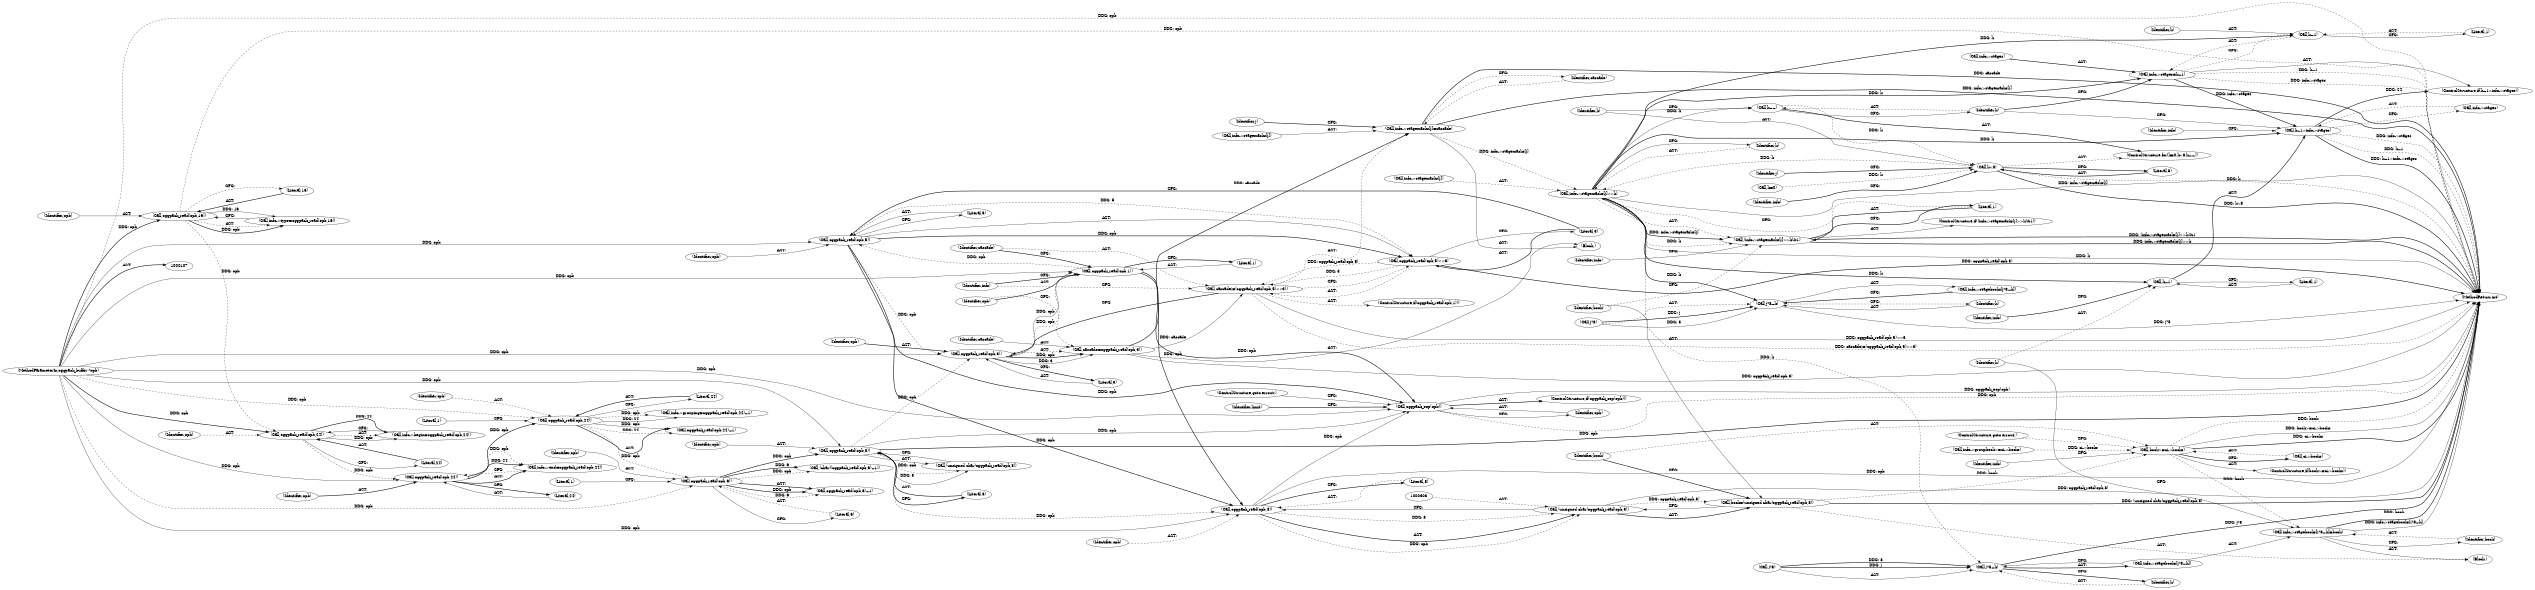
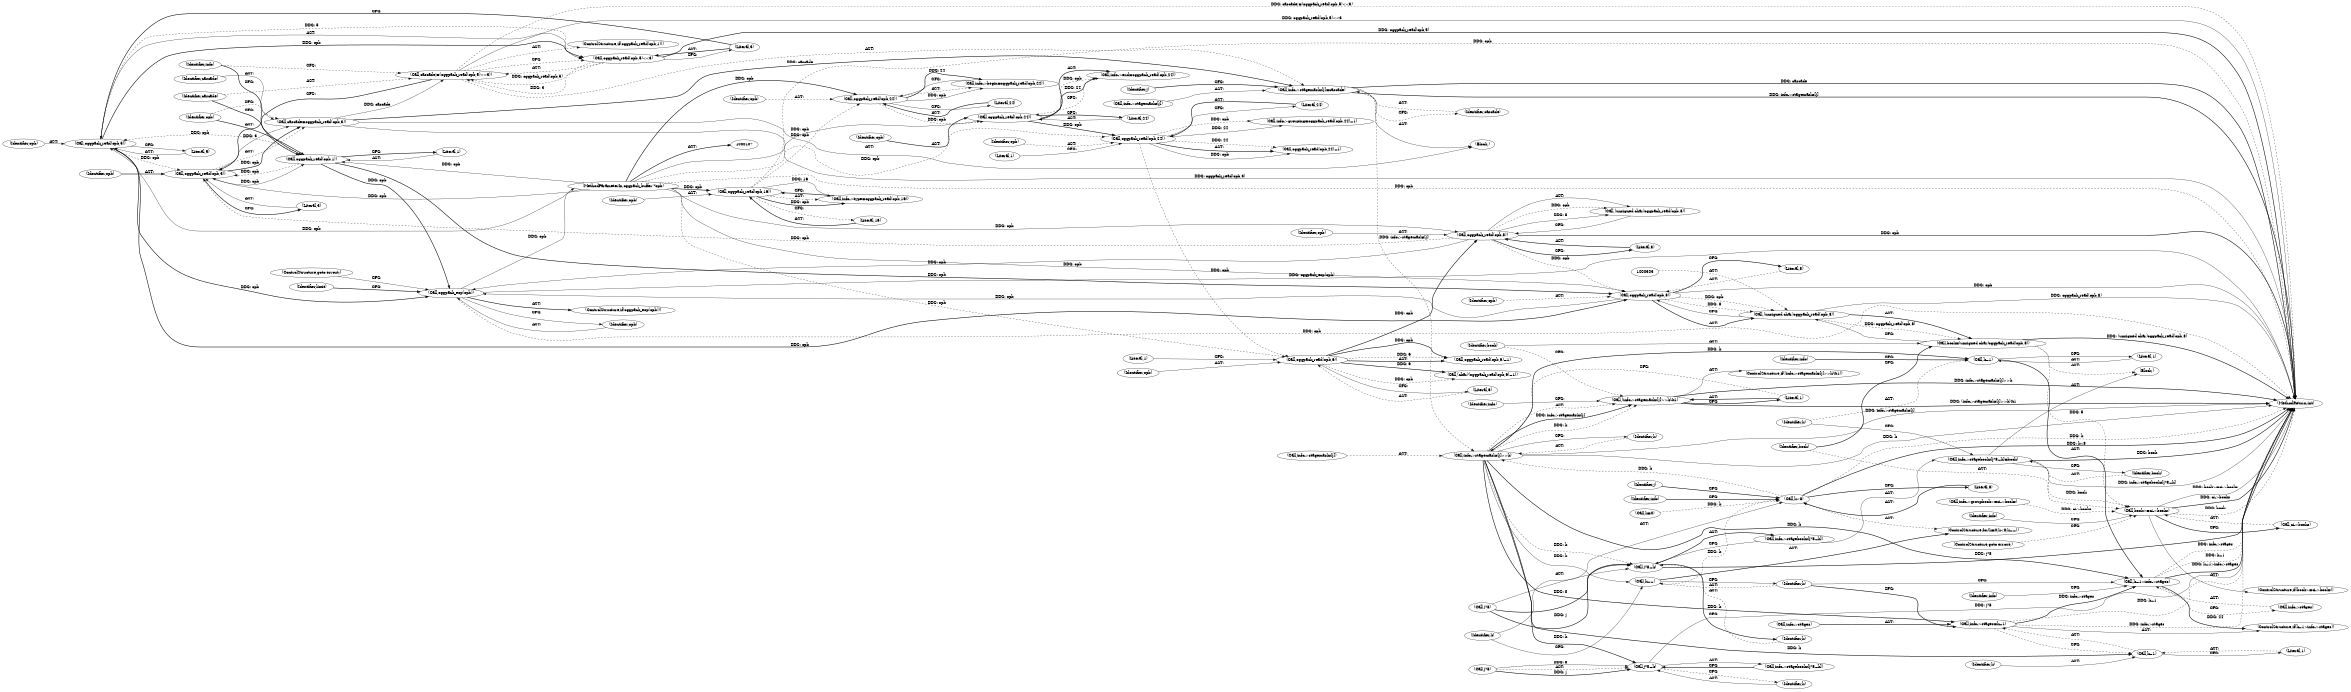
  digraph {
    rankdir=LR
    edge [style=dashed]
    n1 [label="(Call,oggpack_read(opb,5))"]
    n2 [label="(Call,oggpack_read(opb,3))"]
    n3 [label="(Call,oggpack_read(opb,5)<<3)"]
    n4 [label="(Call,oggpack_read(opb,8))"]
    n5 [label="(Call,oggpack_eop(opb))"]
    n6 [label="(Literal,5)"]
    n7 [label="(Call,oggpack_read(opb,1))"]
    n8 [label="(Call,cascade=oggpack_read(opb,3))"]
    n9 [label="(Literal,3)"]
    n10 [label="(MethodReturn,int)"]
    n11 [label="(Call,cascade|=(oggpack_read(opb,5)<<3))"]
    n12 [label="(Literal,3)"]
    n13 [label="(Call,(unsigned char)oggpack_read(opb,8))"]
    n14 [label="(Literal,8)"]
    n15 [label="(Identifier,opb)"]
    n16 [label="(ControlStructure,if(oggpack_eop(opb)))"]
    n17 [label="(Literal,1)"]
    n18 [label="(ControlStructure,if(oggpack_read(opb,1)))"]
    n19 [label="(Call,info->stagemasks[j]=cascade)"]
    n20 [label="(Block,)"]
    n21 [label="(Call,oggpack_read(opb,8))"]
    n22 [label="(Literal,8)"]
    n23 [label="(Call,(unsigned char)oggpack_read(opb,8))"]
    n24 [label="(Call,oggpack_read(opb,6))"]
    n25 [label="(Call,oggpack_read(opb,6)+1)"]
    n26 [label="(Literal,6)"]
    n27 [label="(Call,(char)(oggpack_read(opb,6)+1))"]
    n28 [label="(Call,oggpack_read(opb,24))"]
    n29 [label="(Call,oggpack_read(opb,24)+1)"]
    n30 [label="(Call,info->grouping=oggpack_read(opb,24)+1)"]
    n31 [label="(Literal,24)"]
    n32 [label="(Call,oggpack_read(opb,24))"]
    n33 [label="(Literal,24)"]
    n34 [label="(Call,info->end=oggpack_read(opb,24))"]
    n35 [label="(Call,oggpack_read(opb,24))"]
    n36 [label="(Literal,24)"]
    n37 [label="(Call,info->begin=oggpack_read(opb,24))"]
    n38 [label="(Call,oggpack_read(opb,16))"]
    n39 [label="(Call,info->type=oggpack_read(opb,16))"]
    n40 [label="(Literal,16)"]
    n41 [label="(MethodParameterIn,oggpack_buffer *opb)"]
    1000107
    n43 [label="(Call,info->stagemasks[j]>>k)"]
    n44 [label="(Identifier,cascade)"]
    n45 [label="(Call,k++)"]
    n46 [label="(Call,(info->stagemasks[j]>>k)&1)"]
    n47 [label="(Call,j*8+k)"]
    n48 [label="(Call,k+1>info->stages)"]
    n49 [label="(Call,k+1)"]
    n50 [label="(Call,info->stages=k+1)"]
    n51 [label="(Call,k+1)"]
    n52 [label="(Call,j*8+k)"]
    n53 [label="(Identifier,k)"]
    n54 [label="(Call,k<8)"]
    n55 [label="(ControlStructure,for(k=0;k<8;k++))"]
    n56 [label="(Identifier,k)"]
    n57 [label="(ControlStructure,if((info->stagemasks[j]>>k)&1))"]
    n58 [label="(Literal,1)"]
    n59 [label="(Call,info->stagebooks[j*8+k])"]
    n60 [label="(Identifier,k)"]
    n61 [label="(ControlStructure,if(k+1>info->stages))"]
    n62 [label="(Call,info->stages)"]
    n63 [label="(Literal,1)"]
    n64 [label="(Literal,1)"]
    n65 [label="(Call,info->stagebooks[j*8+k])"]
    n66 [label="(Identifier,k)"]
    n67 [label="(Literal,8)"]
    n68 [label="(Call,info->stagebooks[j*8+k]=book)"]
    n69 [label="(Call,book=(unsigned char)oggpack_read(opb,8))"]
    n70 [label="(Call,book>=ci->books)"]
    n71 [label="(Block,)"]
    n72 [label="(Call,ci->books)"]
    n73 [label="(ControlStructure,if(book>=ci->books))"]
    n74 [label="(Identifier,book)"]
    n75 [label="(Identifier,opb)"]
    n76 [label="(Identifier,opb)"]
    n77 [label="(Identifier,limit)"]
    n78 [label="(Identifier,j)"]
    n79 [label="(Identifier,opb)"]
    n80 [label="(Identifier,info)"]
    n81 [label="(Identifier,info)"]
    n82 [label="(Call,j*8)"]
    n83 [label="(Identifier,info)"]
    n84 [label="(Identifier,info)"]
    n85 [label="(Call,info->groupbook>=ci->books)"]
    n86 [label="(Call,j*8)"]
    n87 [label="(Identifier,info)"]
    n88 [label="(Identifier,k)"]
    n89 [label="(Identifier,book)"]
    n90 [label="(Identifier,opb)"]
    n91 [label="(Identifier,opb)"]
    n92 [label="(Identifier,k)"]
    n93 [label="(Identifier,book)"]
    n94 [label="(Call,info->stagemasks[j])"]
    n95 [label="(Identifier,j)"]
    n96 [label="(Call,k=0)"]
    n97 [label="(Identifier,opb)"]
    n98 [label="(Identifier,opb)"]
    n99 [label="(Identifier,opb)"]
    n100 [label="(Literal,1)"]
    n101 [label="(Identifier,cascade)"]
    n102 [label="(Identifier,opb)"]
    n103 [label="(Call,info->stages)"]
    n104 [label="(Identifier,cascade)"]
    n105 [label="(Identifier,k)"]
    n106 [label="(ControlStructure,goto errout;)"]
    n107 [label="(Identifier,opb)"]
    n108 [label="(Call,info->stagemasks[j])"]
    n109 [label="(Literal,1)"]
    n110 [label="(Identifier,info)"]
    n111 [label="(ControlStructure,goto errout;)"]
    1000303
    n1 -> n2 [label="DDG: opb"]
    n1 -> n3 [label="AST: " style=solid]
    n1 -> n3 [label="DDG: opb" style=bold]
    n1 -> n3 [label="DDG: 5"]
    n1 -> n4 [label="DDG: opb" style=bold]
    n1 -> n5 [label="DDG: opb" style=bold]
    n1 -> n6 [label="CFG: " style=solid]
    n2 -> n7 [label="DDG: opb" style=solid]
    n2 -> n8 [label="AST: "]
    n2 -> n8 [label="DDG: opb" style=bold]
    n2 -> n8 [label="DDG: 3" style=solid]
    n2 -> n9 [label="CFG: " style=bold]
    n3 -> n10 [label="DDG: oggpack_read(opb,5)" style=bold]
    n3 -> n11 [label="AST: "]
    n3 -> n11 [label="DDG: oggpack_read(opb,5)"]
    n3 -> n11 [label="DDG: 3"]
    n3 -> n12 [label="CFG: " style=solid]
    n4 -> n5 [label="DDG: opb" style=solid]
    n4 -> n10 [label="DDG: opb" style=solid]
    n4 -> n13 [label="AST: " style=bold]
    n4 -> n13 [label="DDG: opb"]
    n4 -> n13 [label="DDG: 8"]
    n4 -> n14 [label="CFG: " style=bold]
    n5 -> n10 [label="DDG: oggpack_eop(opb)" style=solid]
    n5 -> n10 [label="DDG: opb"]
    n5 -> n15 [label="CFG: " style=solid]
    n5 -> n16 [label="AST: " style=bold]
    n6 -> n1 [label="AST: " style=solid]
    n7 -> n1 [label="DDG: opb"]
    n7 -> n2 [label="DDG: opb"]
    n7 -> n4 [label="DDG: opb" style=bold]
    n7 -> n5 [label="DDG: opb" style=bold]
    n7 -> n17 [label="CFG: " style=bold]
    n8 -> n10 [label="DDG: oggpack_read(opb,3)" style=solid]
    n8 -> n11 [label="DDG: cascade" style=solid]
    n8 -> n19 [label="DDG: cascade" style=bold]
    n8 -> n20 [label="AST: " style=solid]
    n9 -> n2 [label="AST: " style=solid]
    n11 -> n2 [label="CFG: " style=bold]
    n11 -> n3 [label="CFG: "]
    n11 -> n10 [label="DDG: oggpack_read(opb,5)<<3" style=solid]
    n11 -> n10 [label="DDG: cascade|=(oggpack_read(opb,5)<<3)"]
    n11 -> n18 [label="AST: "]
    n11 -> n19 [label="AST: "]
    n12 -> n1 [label="CFG: " style=bold]
    n12 -> n3 [label="AST: " style=bold]
    n13 -> n4 [label="CFG: " style=solid]
    n13 -> n10 [label="DDG: oggpack_read(opb,8)" style=solid]
    n13 -> n69 [label="AST: " style=bold]
    n13 -> n69 [label="DDG: oggpack_read(opb,8)"]
    n14 -> n4 [label="AST: "]
    n15 -> n5 [label="AST: " style=solid]
    n17 -> n7 [label="AST: " style=solid]
    n19 -> n10 [label="DDG: info->stagemasks[j]" style=bold]
    n19 -> n10 [label="DDG: cascade" style=bold]
    n19 -> n20 [label="AST: " style=solid]
    n19 -> n43 [label="DDG: info->stagemasks[j]"]
    n19 -> n44 [label="CFG: "]
    n21 -> n2 [label="DDG: opb"]
    n21 -> n4 [label="DDG: opb"]
    n21 -> n5 [label="DDG: opb" style=solid]
    n21 -> n10 [label="DDG: opb" style=bold]
    n21 -> n22 [label="CFG: " style=bold]
    n21 -> n23 [label="AST: " style=solid]
    n21 -> n23 [label="DDG: opb"]
    n21 -> n23 [label="DDG: 8" style=solid]
    n22 -> n21 [label="AST: " style=bold]
    n23 -> n21 [label="CFG: " style=solid]
    n24 -> n21 [label="DDG: opb" style=bold]
    n24 -> n25 [label="AST: " style=bold]
    n24 -> n25 [label="DDG: opb" style=bold]
    n24 -> n25 [label="DDG: 6"]
    n24 -> n26 [label="CFG: " style=solid]
    n24 -> n27 [label="DDG: opb"]
    n24 -> n27 [label="DDG: 6" style=bold]
    n26 -> n24 [label="AST: "]
    n28 -> n24 [label="DDG: opb"]
    n28 -> n29 [label="AST: " style=bold]
    n28 -> n29 [label="DDG: opb" style=solid]
    n28 -> n29 [label="DDG: 24"]
    n28 -> n30 [label="DDG: opb"]
    n28 -> n30 [label="DDG: 24" style=solid]
    n28 -> n31 [label="CFG: " style=solid]
    n31 -> n28 [label="AST: " style=bold]
    n32 -> n28 [label="DDG: opb" style=bold]
    n32 -> n33 [label="CFG: " style=bold]
    n32 -> n34 [label="AST: " style=bold]
    n32 -> n34 [label="DDG: opb"]
    n32 -> n34 [label="DDG: 24" style=bold]
    n33 -> n32 [label="AST: " style=solid]
    n34 -> n32 [label="CFG: "]
    n35 -> n32 [label="DDG: opb"]
    n35 -> n36 [label="CFG: " style=solid]
    n35 -> n37 [label="AST: "]
    n35 -> n37 [label="DDG: opb" style=solid]
    n35 -> n37 [label="DDG: 24" style=bold]
    n36 -> n35 [label="AST: " style=bold]
    n37 -> n35 [label="CFG: " style=solid]
    n38 -> n10 [label="DDG: opb"]
    n38 -> n35 [label="DDG: opb"]
    n38 -> n39 [label="AST: "]
    n38 -> n39 [label="DDG: opb" style=bold]
    n38 -> n39 [label="DDG: 16" style=solid]
    n38 -> n40 [label="CFG: "]
-   n39 -> n38 [label="CFG: " style=solid]
+   n39 -> n38 [label="CFG: " style=bold]
    n40 -> n38 [label="AST: " style=bold]
    n41 -> n1 [label="DDG: opb" style=solid]
    n41 -> n2 [label="DDG: opb" style=solid]
    n41 -> n4 [label="DDG: opb" style=solid]
-   n41 -> n5 [label="DDG: opb" style=solid]
+   n5 -> n41 [label="DDG: opb" style=solid]
    n41 -> n7 [label="DDG: opb" style=solid]
    n41 -> n10 [label="DDG: opb"]
    n41 -> n21 [label="DDG: opb" style=solid]
    n41 -> n24 [label="DDG: opb"]
    n41 -> n28 [label="DDG: opb"]
    n41 -> n32 [label="DDG: opb" style=solid]
    n41 -> n35 [label="DDG: opb" style=bold]
    n41 -> n38 [label="DDG: opb" style=bold]
    n41 -> 1000107 [label="AST: " style=bold]
    n43 -> n10 [label="DDG: info->stagemasks[j]" style=solid]
    n43 -> n10 [label="DDG: k" style=solid]
    n43 -> n45 [label="DDG: k" style=solid]
    n43 -> n46 [label="AST: "]
    n43 -> n46 [label="DDG: info->stagemasks[j]" style=bold]
    n43 -> n46 [label="DDG: k"]
    n43 -> n47 [label="DDG: k"]
    n43 -> n48 [label="DDG: k" style=bold]
    n43 -> n49 [label="DDG: k" style=bold]
    n43 -> n50 [label="DDG: k" style=bold]
    n43 -> n51 [label="DDG: k" style=bold]
    n43 -> n52 [label="DDG: k" style=bold]
    n43 -> n53 [label="CFG: " style=solid]
    n44 -> n19 [label="AST: "]
    n45 -> n54 [label="DDG: k"]
    n45 -> n55 [label="AST: " style=bold]
    n45 -> n56 [label="CFG: " style=solid]
    n46 -> n10 [label="DDG: info->stagemasks[j]>>k" style=bold]
    n46 -> n10 [label="DDG: (info->stagemasks[j]>>k)&1" style=bold]
    n46 -> n57 [label="AST: " style=solid]
    n46 -> n58 [label="CFG: " style=bold]
    n47 -> n10 [label="DDG: j*8" style=bold]
    n47 -> n59 [label="AST: " style=bold]
    n47 -> n60 [label="CFG: " style=bold]
    n48 -> n10 [label="DDG: k+1>info->stages" style=bold]
    n48 -> n10 [label="DDG: info->stages"]
    n48 -> n10 [label="DDG: k+1"]
    n48 -> n61 [label="DDG: 24" style=bold]
    n48 -> n62 [label="CFG: "]
    n49 -> n48 [label="AST: " style=bold]
    n49 -> n63 [label="CFG: " style=solid]
    n50 -> n10 [label="DDG: info->stages"]
    n50 -> n10 [label="DDG: k+1"]
    n50 -> n48 [label="DDG: info->stages" style=bold]
    n50 -> n51 [label="CFG: "]
    n50 -> n61 [label="AST: " style=solid]
    n51 -> n50 [label="AST: "]
    n51 -> n64 [label="CFG: " style=solid]
    n52 -> n10 [label="DDG: j*8" style=solid]
    n52 -> n65 [label="AST: " style=solid]
    n52 -> n66 [label="CFG: "]
    n53 -> n43 [label="AST: "]
    n54 -> n10 [label="DDG: k<8" style=bold]
    n54 -> n10 [label="DDG: k"]
    n54 -> n43 [label="DDG: k"]
    n54 -> n55 [label="AST: "]
    n54 -> n67 [label="CFG: " style=bold]
    n56 -> n45 [label="AST: "]
    n56 -> n48 [label="CFG: " style=solid]
    n56 -> n50 [label="CFG: " style=bold]
    n58 -> n43 [label="CFG: "]
    n58 -> n46 [label="AST: " style=bold]
    n59 -> n47 [label="CFG: " style=solid]
    n59 -> n68 [label="AST: " style=solid]
    n60 -> n47 [label="AST: "]
    n62 -> n48 [label="AST: "]
    n63 -> n49 [label="AST: " style=solid]
    n64 -> n51 [label="AST: "]
    n65 -> n52 [label="CFG: " style=bold]
    n66 -> n52 [label="AST: " style=solid]
    n67 -> n54 [label="AST: " style=bold]
    n68 -> n10 [label="DDG: info->stagebooks[j*8+k]" style=solid]
    n68 -> n10 [label="DDG: book" style=bold]
    n68 -> n71 [label="AST: " style=solid]
    n68 -> n74 [label="CFG: " style=solid]
    n69 -> n10 [label="DDG: (unsigned char)oggpack_read(opb,8)" style=bold]
    n69 -> n13 [label="CFG: " style=solid]
-   n69 -> n70 [label="DDG: book"]
+   n69 -> n70 [label="DDG: 5"]
    n69 -> n71 [label="AST: "]
    n70 -> n10 [label="DDG: ci->books" style=bold]
    n70 -> n10 [label="DDG: book"]
    n70 -> n10 [label="DDG: book>=ci->books" style=solid]
-   n70 -> n68 [label="DDG: book"]
+   n68 -> n70 [label="DDG: book"]
    n70 -> n72 [label="CFG: " style=bold]
    n70 -> n73 [label="AST: " style=solid]
    n72 -> n70 [label="AST: "]
    n74 -> n68 [label="AST: "]
    n75 -> n4 [label="AST: "]
    n76 -> n35 [label="AST: "]
    n77 -> n5 [label="CFG: " style=bold]
    n78 -> n19 [label="CFG: " style=bold]
    n79 -> n7 [label="AST: " style=bold]
    n79 -> n8 [label="CFG: "]
    n80 -> n54 [label="CFG: " style=bold]
    n81 -> n46 [label="CFG: " style=solid]
    n82 -> n47 [label="AST: " style=solid]
    n82 -> n47 [label="DDG: j" style=bold]
    n82 -> n47 [label="DDG: 8" style=bold]
    n83 -> n7 [label="CFG: " style=bold]
    n83 -> n11 [label="CFG: "]
    n84 -> n48 [label="CFG: " style=solid]
    n85 -> n70 [label="DDG: ci->books"]
    n86 -> n52 [label="AST: "]
    n86 -> n52 [label="DDG: j" style=bold]
    n86 -> n52 [label="DDG: 8" style=solid]
    n87 -> n70 [label="CFG: " style=solid]
    n88 -> n51 [label="AST: " style=solid]
    n89 -> n69 [label="CFG: " style=bold]
    n89 -> n70 [label="AST: "]
    n90 -> n28 [label="AST: "]
    n91 -> n21 [label="AST: " style=solid]
    n92 -> n45 [label="CFG: " style=solid]
    n92 -> n54 [label="AST: " style=solid]
    n93 -> n46 [label="CFG: "]
    n93 -> n69 [label="AST: " style=solid]
    n94 -> n43 [label="AST: "]
    n95 -> n54 [label="CFG: " style=bold]
    n96 -> n54 [label="DDG: k"]
    n97 -> n1 [label="AST: " style=solid]
    n98 -> n32 [label="AST: " style=bold]
    n99 -> n2 [label="AST: " style=bold]
    n100 -> n24 [label="CFG: " style=solid]
    n101 -> n7 [label="CFG: " style=bold]
    n101 -> n11 [label="AST: "]
    n102 -> n38 [label="AST: " style=solid]
    n103 -> n50 [label="AST: " style=bold]
    n104 -> n8 [label="AST: " style=solid]
    n105 -> n49 [label="AST: "]
    n105 -> n68 [label="CFG: " style=solid]
    n106 -> n70 [label="CFG: "]
    n107 -> n24 [label="AST: " style=solid]
    n108 -> n19 [label="AST: " style=solid]
    n109 -> n28 [label="CFG: " style=solid]
    n110 -> n49 [label="CFG: " style=bold]
    n111 -> n5 [label="CFG: " style=solid]
    1000303 -> n13 [label="AST: "]
  }
